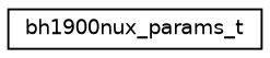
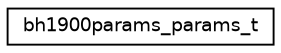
  digraph {
    rankdir=LR
-   n1 [color=black fillcolor=white fontname=Helvetica fontsize=10 height=0.2 label=bh1900nux_params_t shape=record style=filled width=0.4]
+   n1 [color=black fillcolor=white fontname=Helvetica fontsize=10 height=0.2 label=bh1900params_params_t shape=record style=filled width=0.4]
  }
